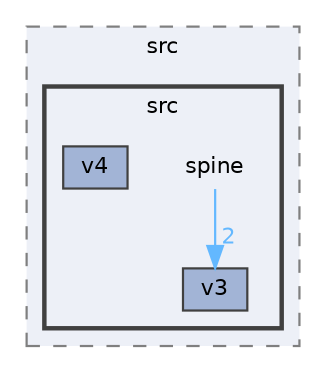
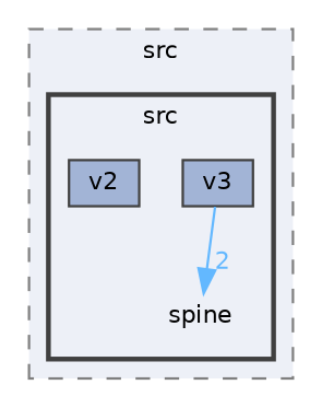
  digraph {
    compound=true
    node [fontname=Helvetica fontsize=10 shape=box color=grey25 fillcolor="#a2b4d6" style=filled]
    n1 [height=0.2 label=spine shape=plaintext width=0.4 color="" fillcolor="" style=""]
    n2 [height=0.2 label=v3 width=0.4]
-   n3 [height=0.2 label=v4 width=0.4]
+   n3 [height=0.2 label=v2 width=0.4]
    subgraph cluster_1 {
      bgcolor="#edf0f7"
      fontname=Helvetica
      fontsize=10
      label=src
      pencolor=grey50
      style="filled,dashed"
      subgraph cluster_2 {
        bgcolor="#edf0f7"
        fontname=Helvetica
        fontsize=10
        pencolor=grey25
        style="filled,bold"
        n1
        n2
        n3
      }
    }
-   n1 -> n2 [color=steelblue1 fontcolor=steelblue1 fontname=Helvetica fontsize=10 headlabel=2 labeldistance=1.5 labelfontname=Helvetica labelfontsize=10]
+   n2 -> n1 [color=steelblue1 fontcolor=steelblue1 fontname=Helvetica fontsize=10 headlabel=2 labeldistance=1.5 labelfontname=Helvetica labelfontsize=10]
  }
